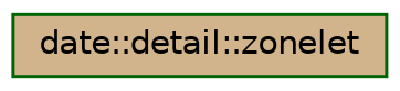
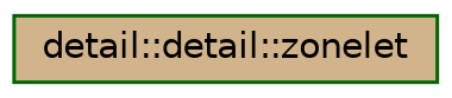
  digraph {
    rankdir=TB
-   n1 [color=darkgreen fillcolor=tan fontname=Helvetica fontsize=10 height=0.2 label="date::detail::zonelet" shape=record style=filled width=0.4]
+   n1 [color=darkgreen fillcolor=tan fontname=Helvetica fontsize=10 height=0.2 label="detail::detail::zonelet" shape=record style=filled width=0.4]
  }
